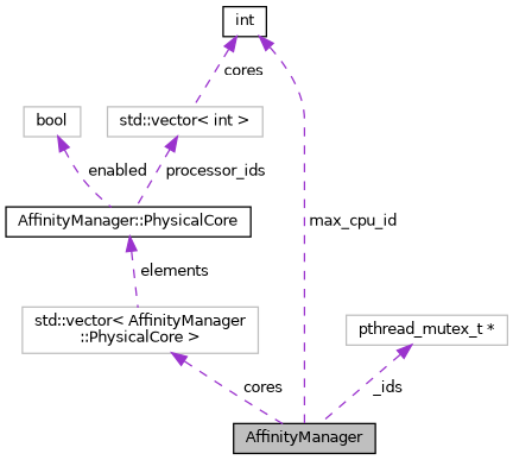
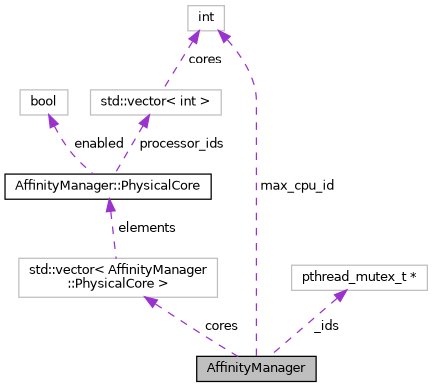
  digraph {
    node [color=grey75 fillcolor=white fontname=Helvetica fontsize=10 shape=record style=filled]
    edge [color=darkorchid3 dir=back fontname=Helvetica fontsize=10 labelfontname=Helvetica labelfontsize=10 style=dashed]
    n1 [color=black fillcolor=grey75 fontcolor=black height=0.2 label=AffinityManager width=0.4]
    n2 [height=0.2 label="std::vector\< AffinityManager\l::PhysicalCore \>" width=0.4]
    n3 [color=black height=0.2 label="AffinityManager::PhysicalCore" width=0.4]
    n4 [height=0.2 label=bool width=0.4]
    n5 [height=0.2 label="std::vector\< int \>" width=0.4]
-   n6 [color=black height=0.2 label=int width=0.4]
+   n6 [height=0.2 label=int width=0.4]
    n7 [height=0.2 label="pthread_mutex_t *" width=0.4]
    n2 -> n1 [label=" cores"]
    n3 -> n2 [label=" elements"]
    n4 -> n3 [label=" enabled"]
    n5 -> n3 [label=" processor_ids"]
    n6 -> n1 [label=" max_cpu_id"]
    n6 -> n5 [label=" cores"]
    n7 -> n1 [label=" _ids"]
  }
